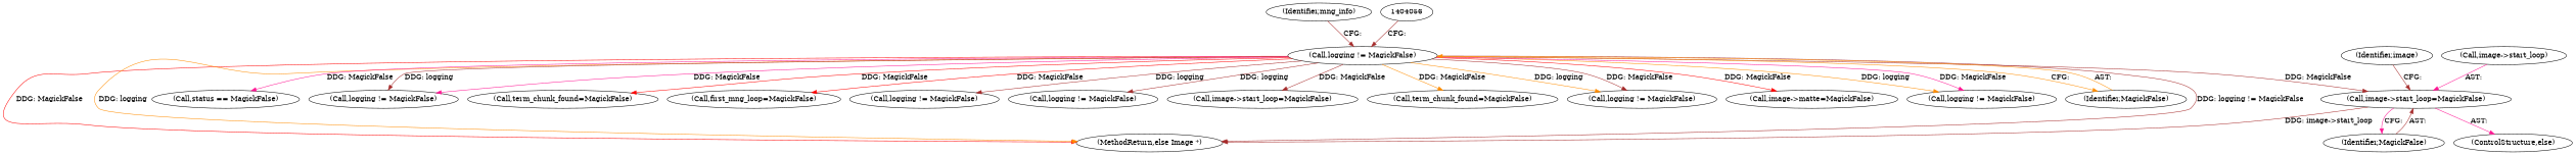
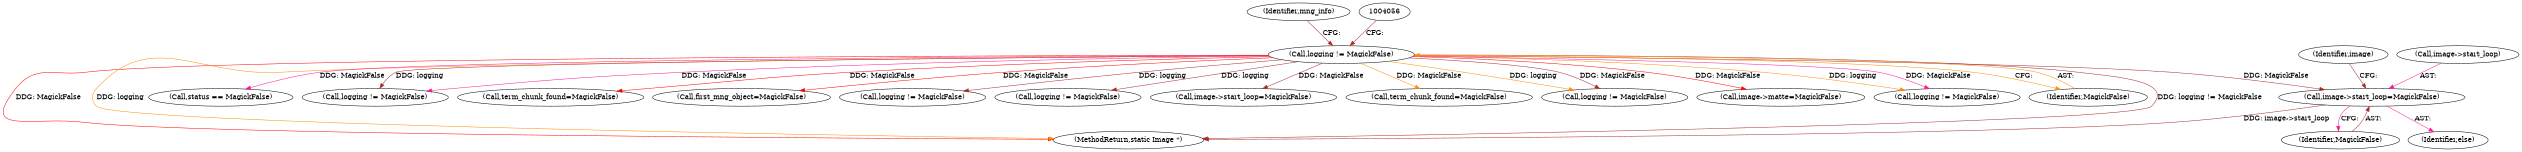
  digraph {
    edge [color=brown]
    n1 [label="(Call,image->start_loop=MagickFalse)"]
    n2 [label="(Identifier,MagickFalse)"]
-   n3 [label="(MethodReturn,else Image *)"]
-   n4 [label="(ControlStructure,else)"]
+   n3 [label="(MethodReturn,static Image *)"]
+   n4 [label="(Identifier,else)"]
    n5 [label="(Call,logging != MagickFalse)"]
    n6 [label="(Call,status == MagickFalse)"]
    n7 [label="(Call,logging != MagickFalse)"]
    n8 [label="(Call,term_chunk_found=MagickFalse)"]
-   n9 [label="(Call,first_mng_loop=MagickFalse)"]
+   n9 [label="(Call,first_mng_object=MagickFalse)"]
    n10 [label="(Call,logging != MagickFalse)"]
    n11 [label="(Call,logging != MagickFalse)"]
    n12 [label="(Call,image->start_loop=MagickFalse)"]
    n13 [label="(Call,term_chunk_found=MagickFalse)"]
    n14 [label="(Call,logging != MagickFalse)"]
    n15 [label="(Call,image->matte=MagickFalse)"]
    n16 [label="(Call,logging != MagickFalse)"]
    n17 [label="(Identifier,MagickFalse)"]
    n18 [label="(Identifier,mng_info)"]
    n19 [label="(Identifier,image)"]
    n20 [label="(Call,image->start_loop)"]
-   1004056 [label=1404056]
+   1004056
    n1 -> n2 [color=deeppink label="CFG: "]
    n1 -> n3 [label="DDG: image->start_loop"]
    n1 -> n4 [color=deeppink label="AST: "]
    n2 -> n1 [label="AST: "]
    n5 -> n1 [label="DDG: MagickFalse"]
    n5 -> n3 [label="DDG: logging != MagickFalse"]
    n5 -> n3 [color=red label="DDG: MagickFalse"]
    n5 -> n3 [color=darkorange label="DDG: logging"]
    n5 -> n6 [color=deeppink label="DDG: MagickFalse"]
    n5 -> n7 [label="DDG: logging"]
    n5 -> n7 [color=deeppink label="DDG: MagickFalse"]
    n5 -> n8 [color=red label="DDG: MagickFalse"]
    n5 -> n9 [color=red label="DDG: MagickFalse"]
    n5 -> n10 [label="DDG: logging"]
    n5 -> n11 [label="DDG: logging"]
    n5 -> n12 [label="DDG: MagickFalse"]
    n5 -> n13 [color=darkorange label="DDG: MagickFalse"]
    n5 -> n14 [color=darkorange label="DDG: logging"]
    n5 -> n14 [label="DDG: MagickFalse"]
    n5 -> n15 [color=red label="DDG: MagickFalse"]
    n5 -> n16 [color=darkorange label="DDG: logging"]
    n5 -> n16 [color=deeppink label="DDG: MagickFalse"]
    n5 -> n17 [color=darkorange label="CFG: "]
    n17 -> n5 [color=darkorange label="AST: "]
    n18 -> n5 [label="CFG: "]
    n19 -> n1 [label="CFG: "]
    n20 -> n1 [color=deeppink label="AST: "]
    1004056 -> n5 [label="CFG: "]
  }
